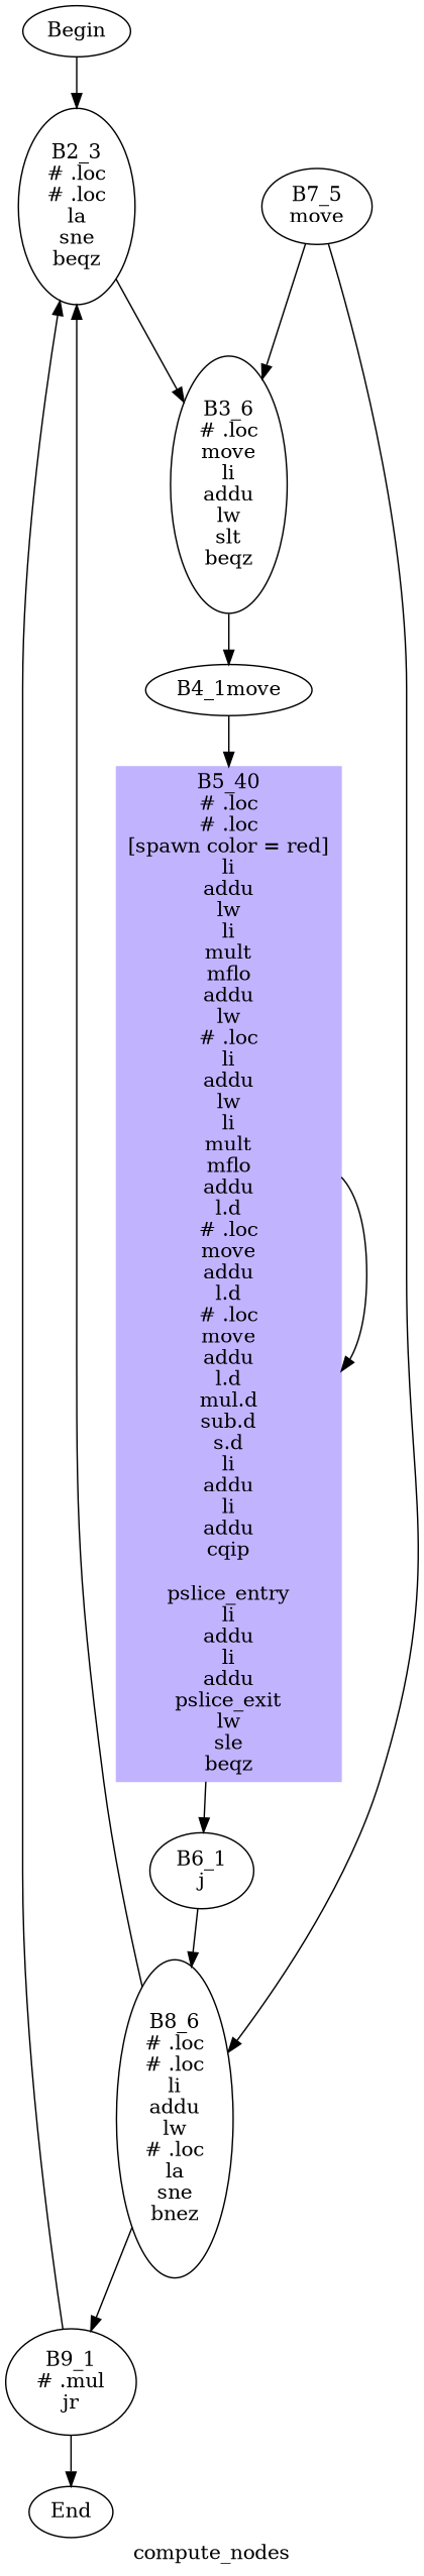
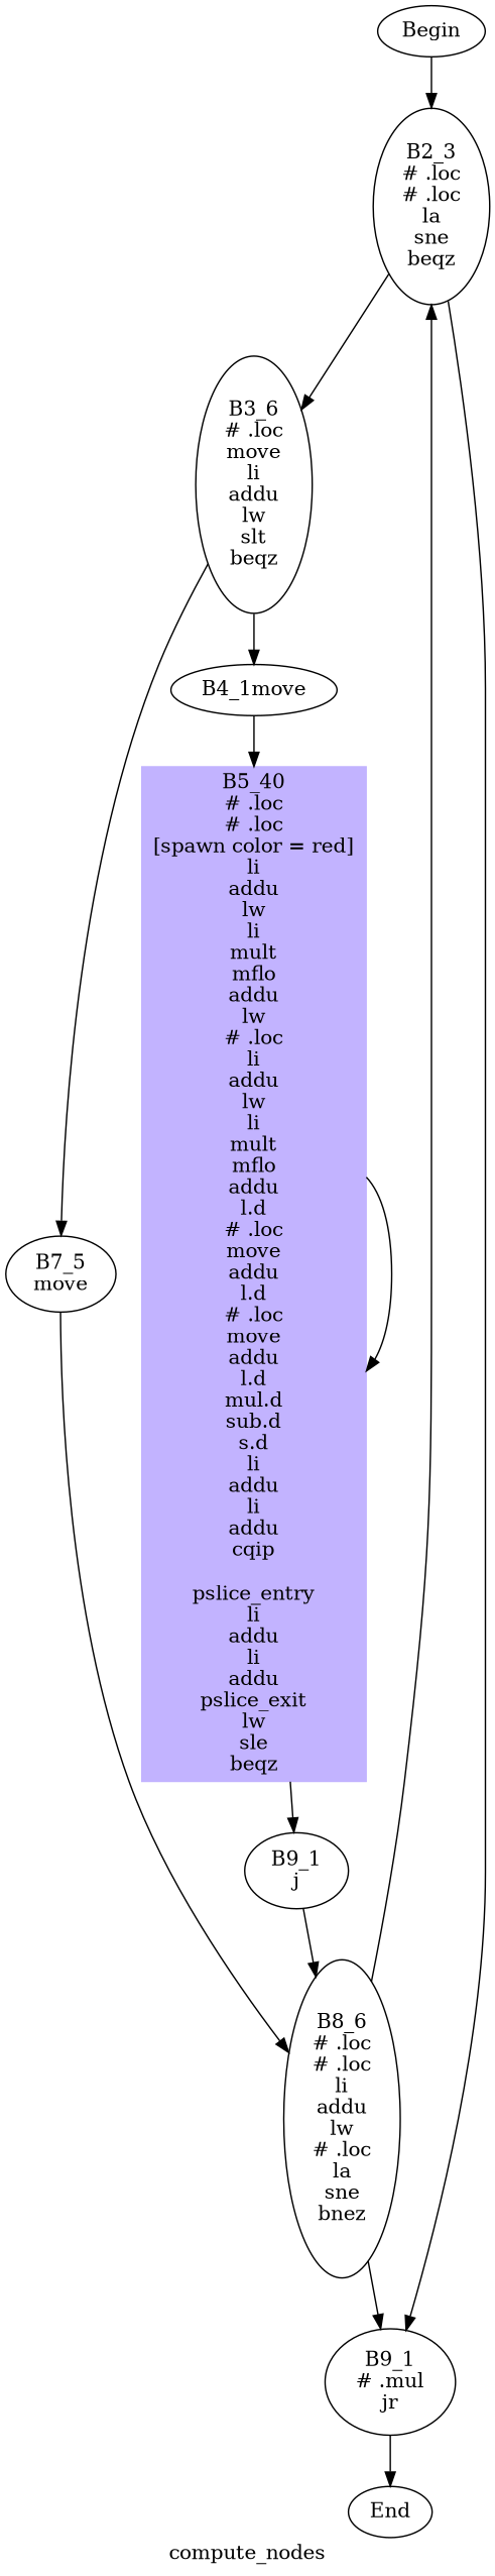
  digraph {
    color=purple
    label=compute_nodes
    style=dashed
    n1 [label=Begin]
    n2 [label="B2_3\n# .loc\n# .loc\nla\nsne\nbeqz\n"]
    n3 [label="B3_6\n# .loc\nmove\nli\naddu\nlw\nslt\nbeqz\n"]
    n4 [label="B9_1\n# .mul\njr\n"]
    n5 [label="B4_1move\n"]
    n6 [label="B7_5\nmove\n"]
    n7 [label=End]
    n8 [color=".7 .3 1.0" label="B5_40\n# .loc\n# .loc\n[spawn color = red]\nli\naddu\nlw\nli\nmult\nmflo\naddu\nlw\n# .loc\nli\naddu\nlw\nli\nmult\nmflo\naddu\nl.d\n# .loc\nmove\naddu\nl.d\n# .loc\nmove\naddu\nl.d\nmul.d\nsub.d\ns.d\nli\naddu\nli\naddu\ncqip\n\npslice_entry\nli\naddu\nli\naddu\npslice_exit\nlw\nsle\nbeqz\n" shape=box style=filled]
    n9 [label="B8_6\n# .loc\n# .loc\nli\naddu\nlw\n# .loc\nla\nsne\nbnez\n"]
-   n10 [label="B6_1\nj\n"]
+   n10 [label="B9_1\nj\n"]
    n1 -> n2
    n2 -> n3
-   n4 -> n2
+   n2 -> n4
    n3 -> n5
-   n6 -> n3
+   n3 -> n6
    n4 -> n7
    n5 -> n8
    n6 -> n9
    n8 -> n8
    n8 -> n10
    n9 -> n2
    n9 -> n4
    n10 -> n9
  }
